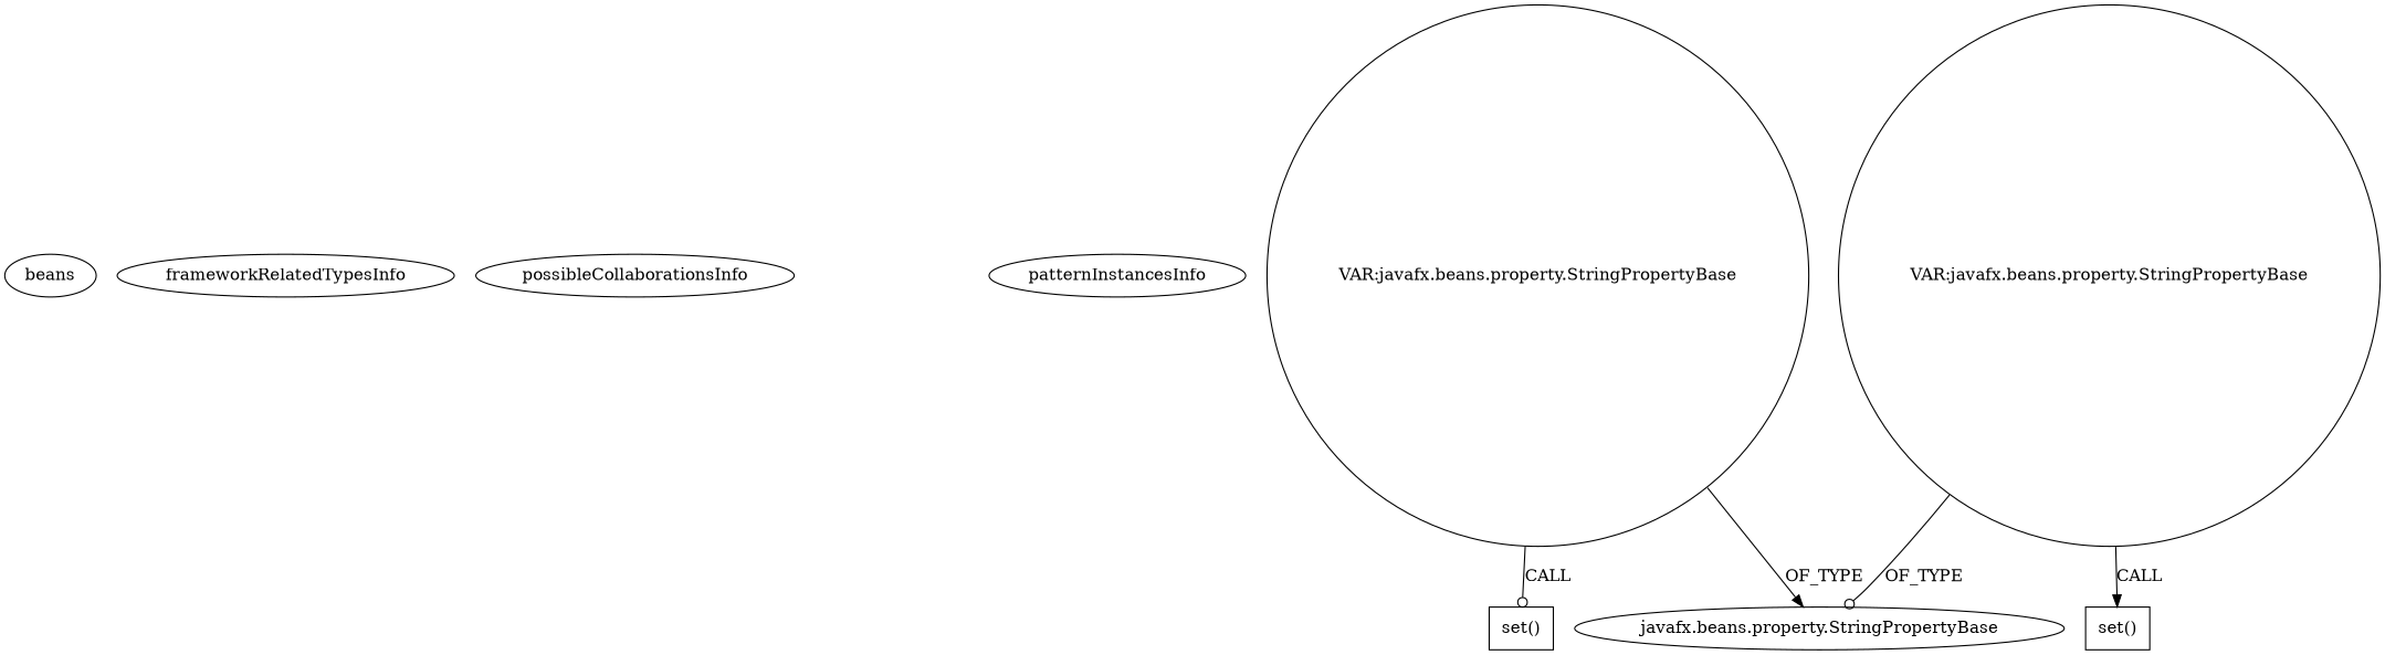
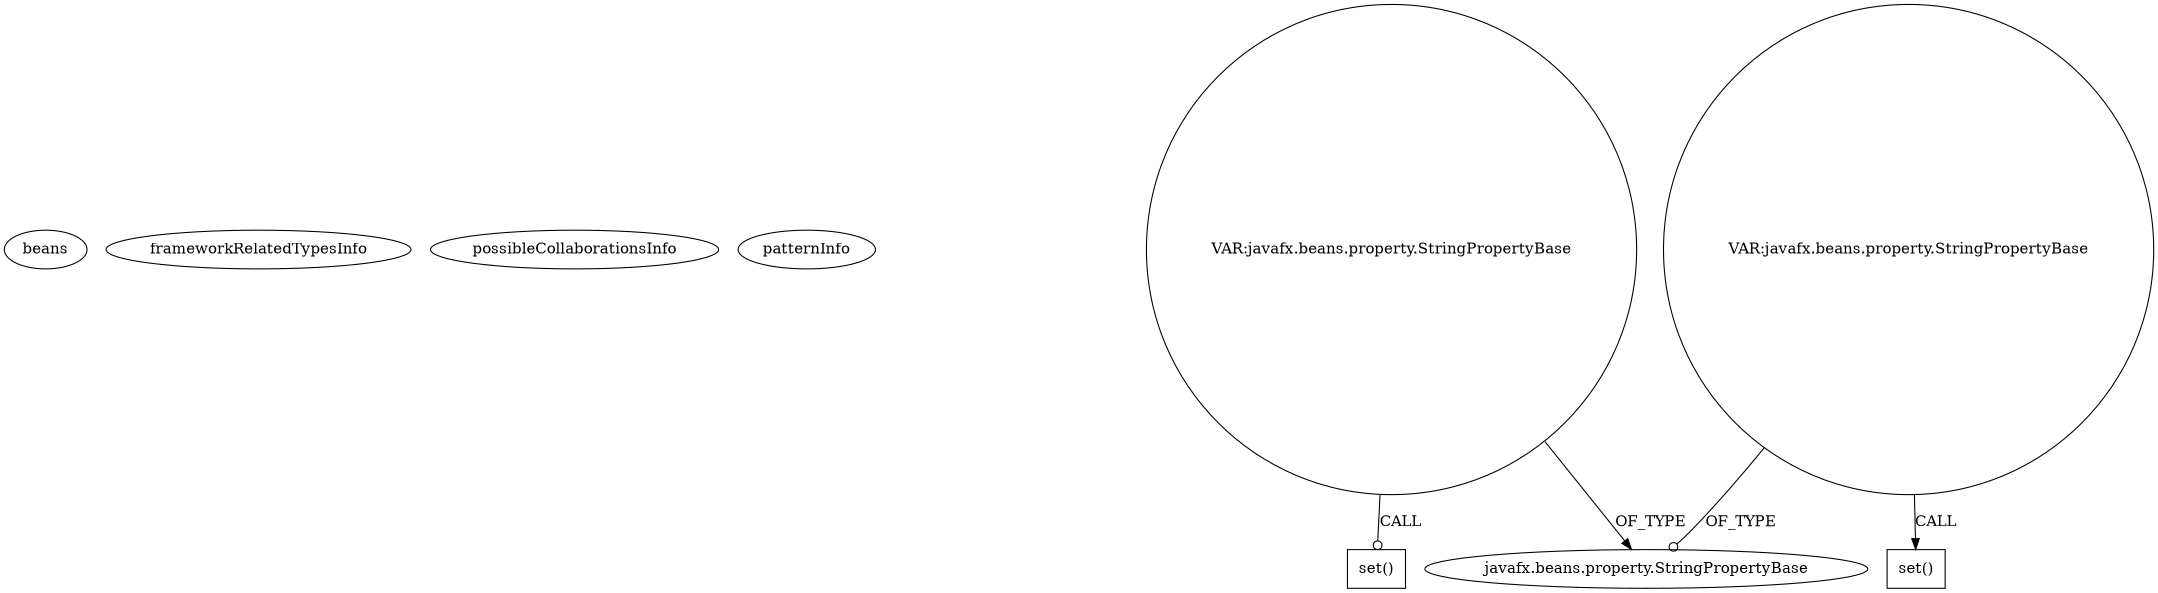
  digraph {
    edge [arrowhead=normal]
    n1 [category=pattern graphId=2845 isAnonymous=false label=beans possibleRelation=false]
    frameworkRelatedTypesInfo
    possibleCollaborationsInfo
-   patternInstancesInfo [0="hock323-eventManager~/hock323-eventManager/EventManager-master/src/eventManager/controller/EventSelectionDialogController.java~void setInListView(javafx.collections.ObservableList,eventManager.controller.EventSelectionDialogController.EventType)~2941" 1="hock323-eventManager~/hock323-eventManager/EventManager-master/src/eventManager/controller/EventSelectionDialogController.java~EventSelectionDialogController~2934"]
+   patternInfo [frequency=2.0 patternRootClient=null]
    n6 [isFrameworkType=false label="javafx.beans.property.StringPropertyBase" vertexType=FRAMEWORK_CLASS_TYPE]
    n7 [isFrameworkType=false label="VAR:javafx.beans.property.StringPropertyBase" shape=circle vertexType=VARIABLE_EXPRESION]
    n8 [isFrameworkType=false label="set()" shape=box vertexType=INSIDE_CALL]
    n9 [isFrameworkType=false label="VAR:javafx.beans.property.StringPropertyBase" shape=circle vertexType=VARIABLE_EXPRESION]
    n10 [isFrameworkType=false label="set()" shape=box vertexType=INSIDE_CALL]
    n7 -> n6 [label=OF_TYPE]
    n7 -> n8 [arrowhead=odot label=CALL]
    n9 -> n6 [arrowhead=odot label=OF_TYPE]
    n9 -> n10 [label=CALL]
  }
